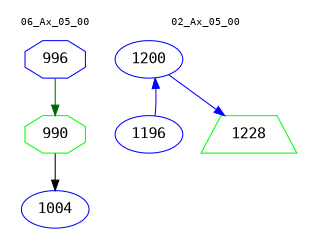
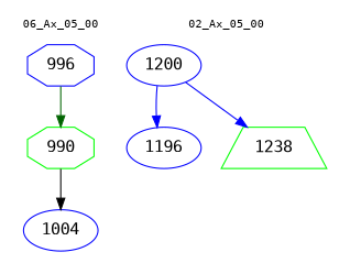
  digraph {
    fontname="DejaVu Sans Mono"
    node [color=blue fontname="DejaVu Sans Mono" shape=ellipse]
    edge [color=blue fontname="DejaVu Sans Mono"]
    n1 [label=996 shape=octagon]
    n2 [color=green label=990 shape=octagon]
    n3 [label=1004]
    n4 [label=1200]
    n5 [label=1196]
-   n6 [color=green label=1228 shape=trapezium]
+   n6 [color=green label=1238 shape=trapezium]
    subgraph cluster_1 {
      color=white
      fontsize=10
      label="06_Ax_05_00"
      n1
      n2
      n3
    }
    subgraph cluster_2 {
      color=white
      fontsize=10
      label="02_Ax_05_00"
      n4
      n5
      n6
    }
    n1 -> n2 [color=darkgreen]
    n2 -> n3 [color=black]
-   n5 -> n4
+   n4 -> n5
    n4 -> n6
  }
